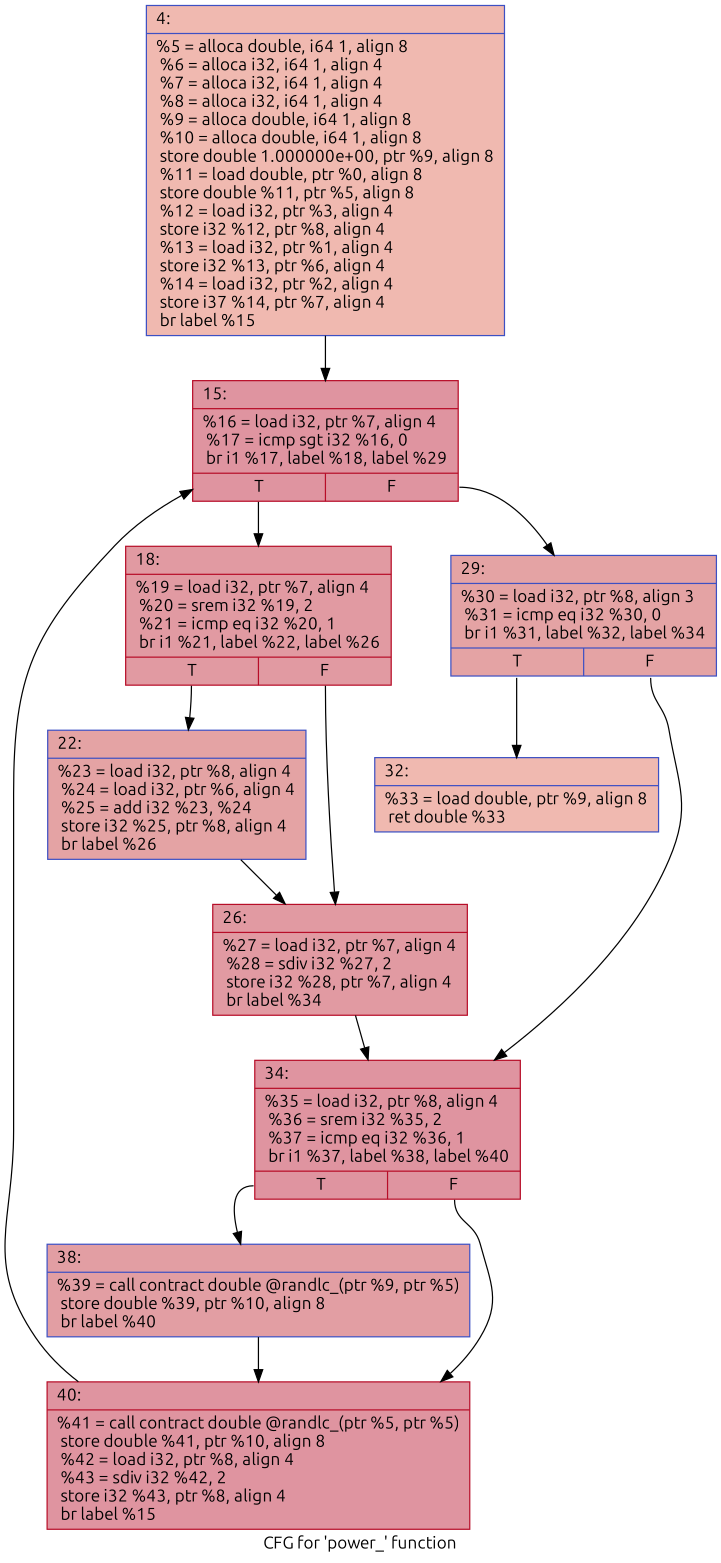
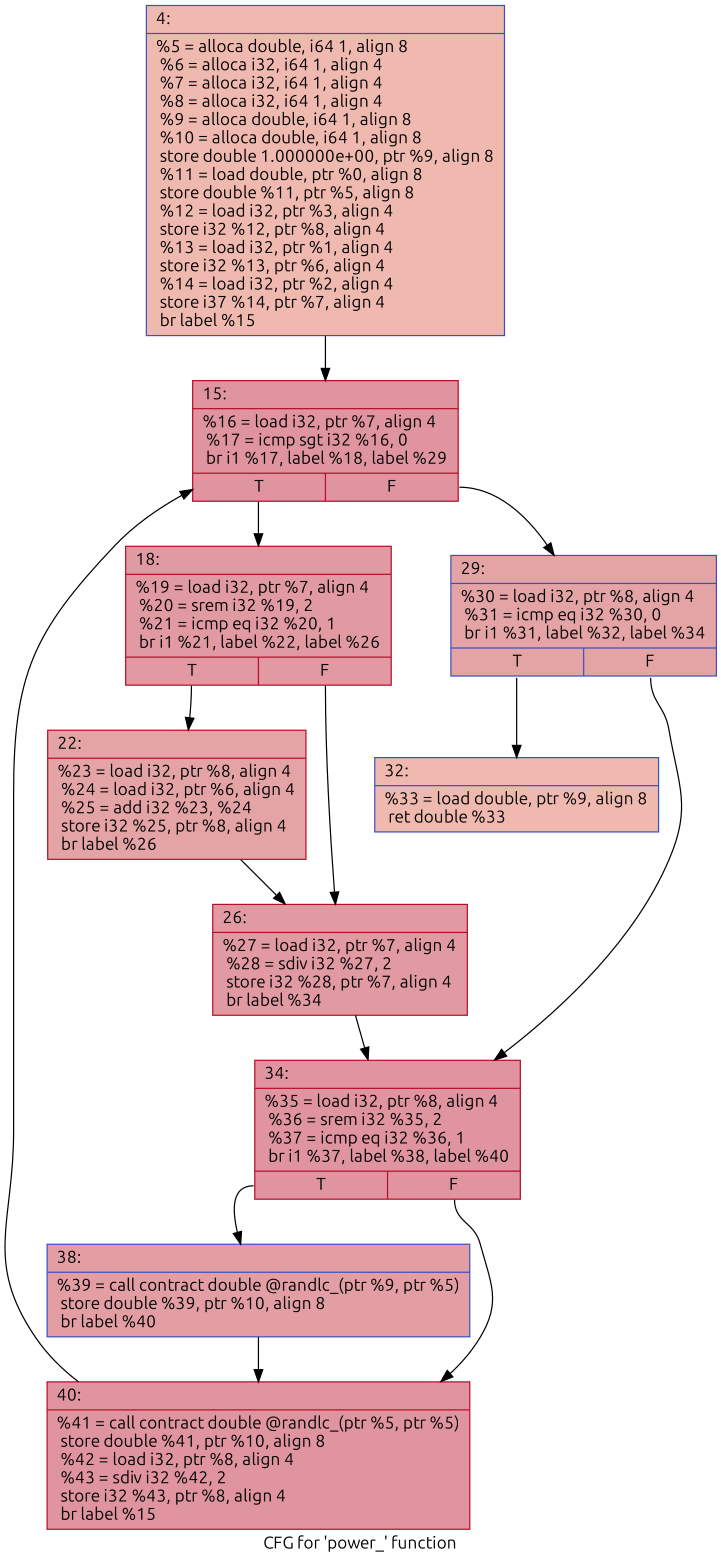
  digraph {
    fontname=Ubuntu
    label="CFG for 'power_' function"
    node [color="#3d50c3ff" fillcolor="#b70d2870" fontname=Ubuntu shape=record style=filled]
    edge [fontname=Ubuntu]
    n1 [fillcolor="#de614d70" label="{4:\l|  %5 = alloca double, i64 1, align 8\l  %6 = alloca i32, i64 1, align 4\l  %7 = alloca i32, i64 1, align 4\l  %8 = alloca i32, i64 1, align 4\l  %9 = alloca double, i64 1, align 8\l  %10 = alloca double, i64 1, align 8\l  store double 1.000000e+00, ptr %9, align 8\l  %11 = load double, ptr %0, align 8\l  store double %11, ptr %5, align 8\l  %12 = load i32, ptr %3, align 4\l  store i32 %12, ptr %8, align 4\l  %13 = load i32, ptr %1, align 4\l  store i32 %13, ptr %6, align 4\l  %14 = load i32, ptr %2, align 4\l  store i37 %14, ptr %7, align 4\l  br label %15\l}"]
    n2 [color="#b70d28ff" label="{15:\l|  %16 = load i32, ptr %7, align 4\l  %17 = icmp sgt i32 %16, 0\l  br i1 %17, label %18, label %29\l|{<s0>T|<s1>F}}"]
    n3 [color="#b70d28ff" fillcolor="#bb1b2c70" label="{18:\l|  %19 = load i32, ptr %7, align 4\l  %20 = srem i32 %19, 2\l  %21 = icmp eq i32 %20, 1\l  br i1 %21, label %22, label %26\l|{<s0>T|<s1>F}}"]
-   n4 [fillcolor="#c32e3170" label="{29:\l|  %30 = load i32, ptr %8, align 3\l  %31 = icmp eq i32 %30, 0\l  br i1 %31, label %32, label %34\l|{<s0>T|<s1>F}}"]
-   n5 [fillcolor="#c32e3170" label="{22:\l|  %23 = load i32, ptr %8, align 4\l  %24 = load i32, ptr %6, align 4\l  %25 = add i32 %23, %24\l  store i32 %25, ptr %8, align 4\l  br label %26\l}"]
+   n4 [fillcolor="#c32e3170" label="{29:\l|  %30 = load i32, ptr %8, align 4\l  %31 = icmp eq i32 %30, 0\l  br i1 %31, label %32, label %34\l|{<s0>T|<s1>F}}"]
+   n5 [color="#b70d28ff" fillcolor="#c32e3170" label="{22:\l|  %23 = load i32, ptr %8, align 4\l  %24 = load i32, ptr %6, align 4\l  %25 = add i32 %23, %24\l  store i32 %25, ptr %8, align 4\l  br label %26\l}"]
    n6 [color="#b70d28ff" fillcolor="#bb1b2c70" label="{26:\l|  %27 = load i32, ptr %7, align 4\l  %28 = sdiv i32 %27, 2\l  store i32 %28, ptr %7, align 4\l  br label %34\l}"]
    n7 [color="#b70d28ff" label="{34:\l|  %35 = load i32, ptr %8, align 4\l  %36 = srem i32 %35, 2\l  %37 = icmp eq i32 %36, 1\l  br i1 %37, label %38, label %40\l|{<s0>T|<s1>F}}"]
    n8 [fillcolor="#de614d70" label="{32:\l|  %33 = load double, ptr %9, align 8\l  ret double %33\l}"]
    n9 [fillcolor="#be242e70" label="{38:\l|  %39 = call contract double @randlc_(ptr %9, ptr %5)\l  store double %39, ptr %10, align 8\l  br label %40\l}"]
    n10 [color="#b70d28ff" label="{40:\l|  %41 = call contract double @randlc_(ptr %5, ptr %5)\l  store double %41, ptr %10, align 8\l  %42 = load i32, ptr %8, align 4\l  %43 = sdiv i32 %42, 2\l  store i32 %43, ptr %8, align 4\l  br label %15\l}"]
    n1 -> n2
    n2 -> n3 [tailport=s0]
    n2 -> n4 [tailport=s1]
    n3 -> n5 [tailport=s0]
    n3 -> n6 [tailport=s1]
    n4 -> n7 [tailport=s1]
    n4 -> n8 [tailport=s0]
    n5 -> n6
    n6 -> n7
    n7 -> n9 [tailport=s0]
    n7 -> n10 [tailport=s1]
    n9 -> n10
    n10 -> n2
  }
